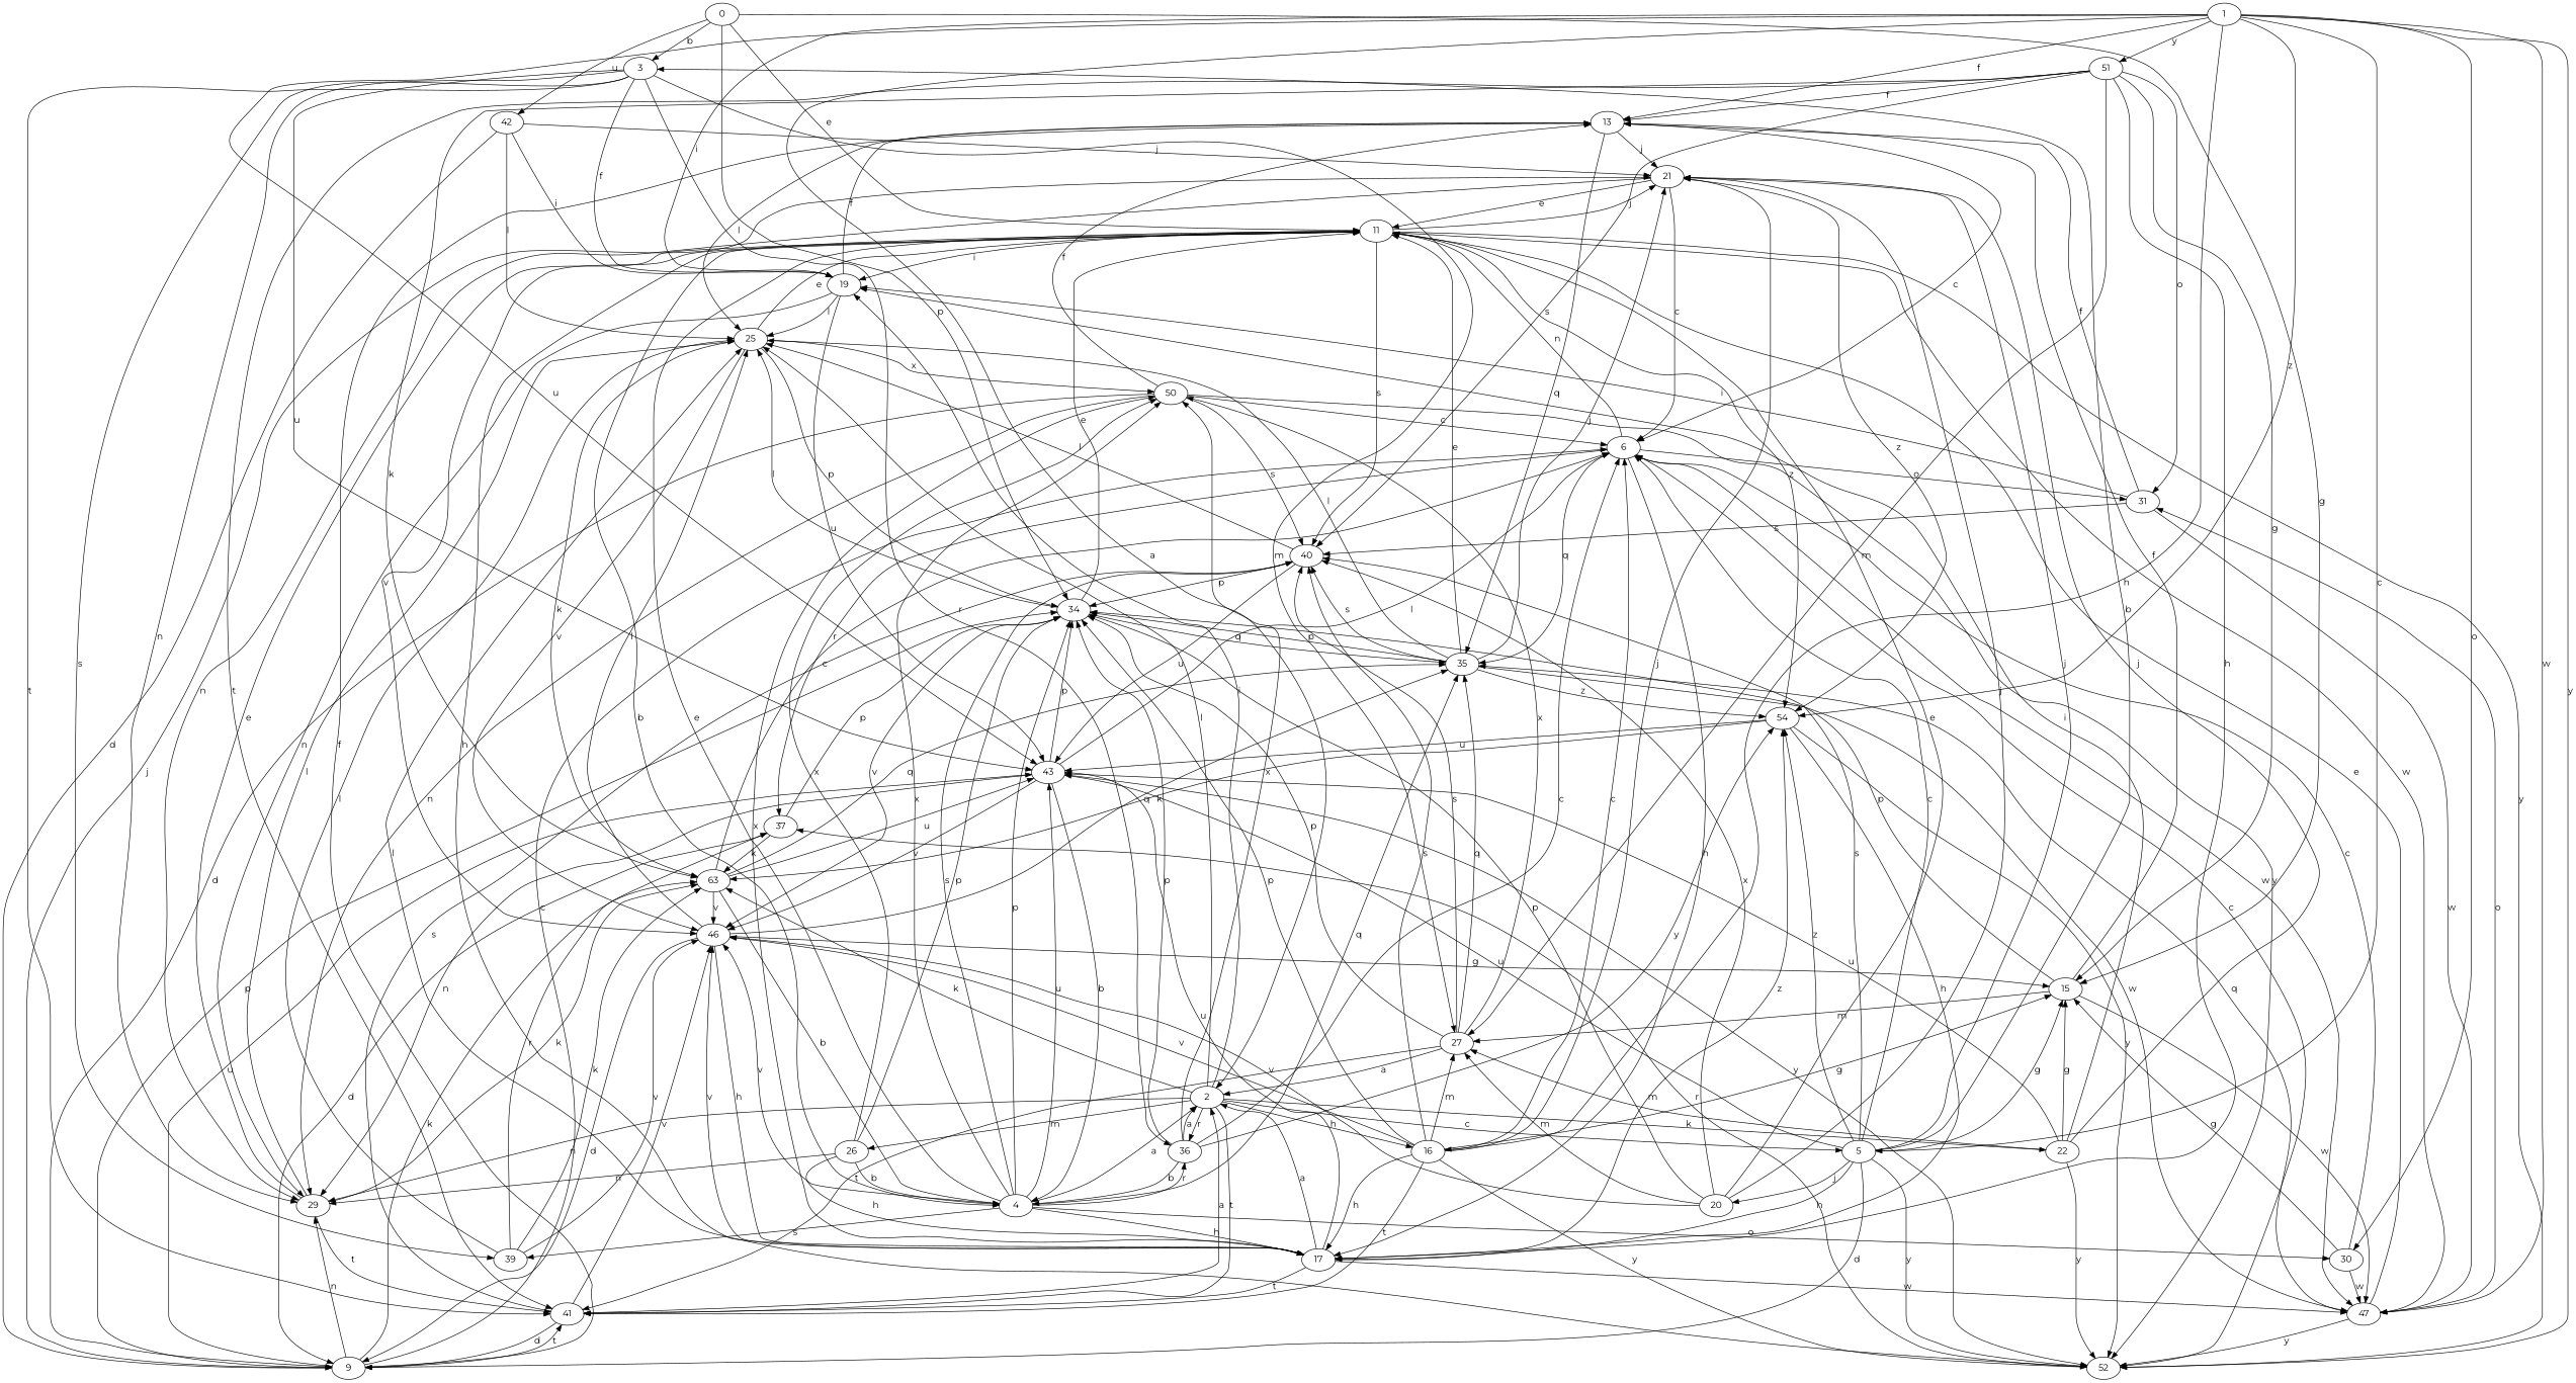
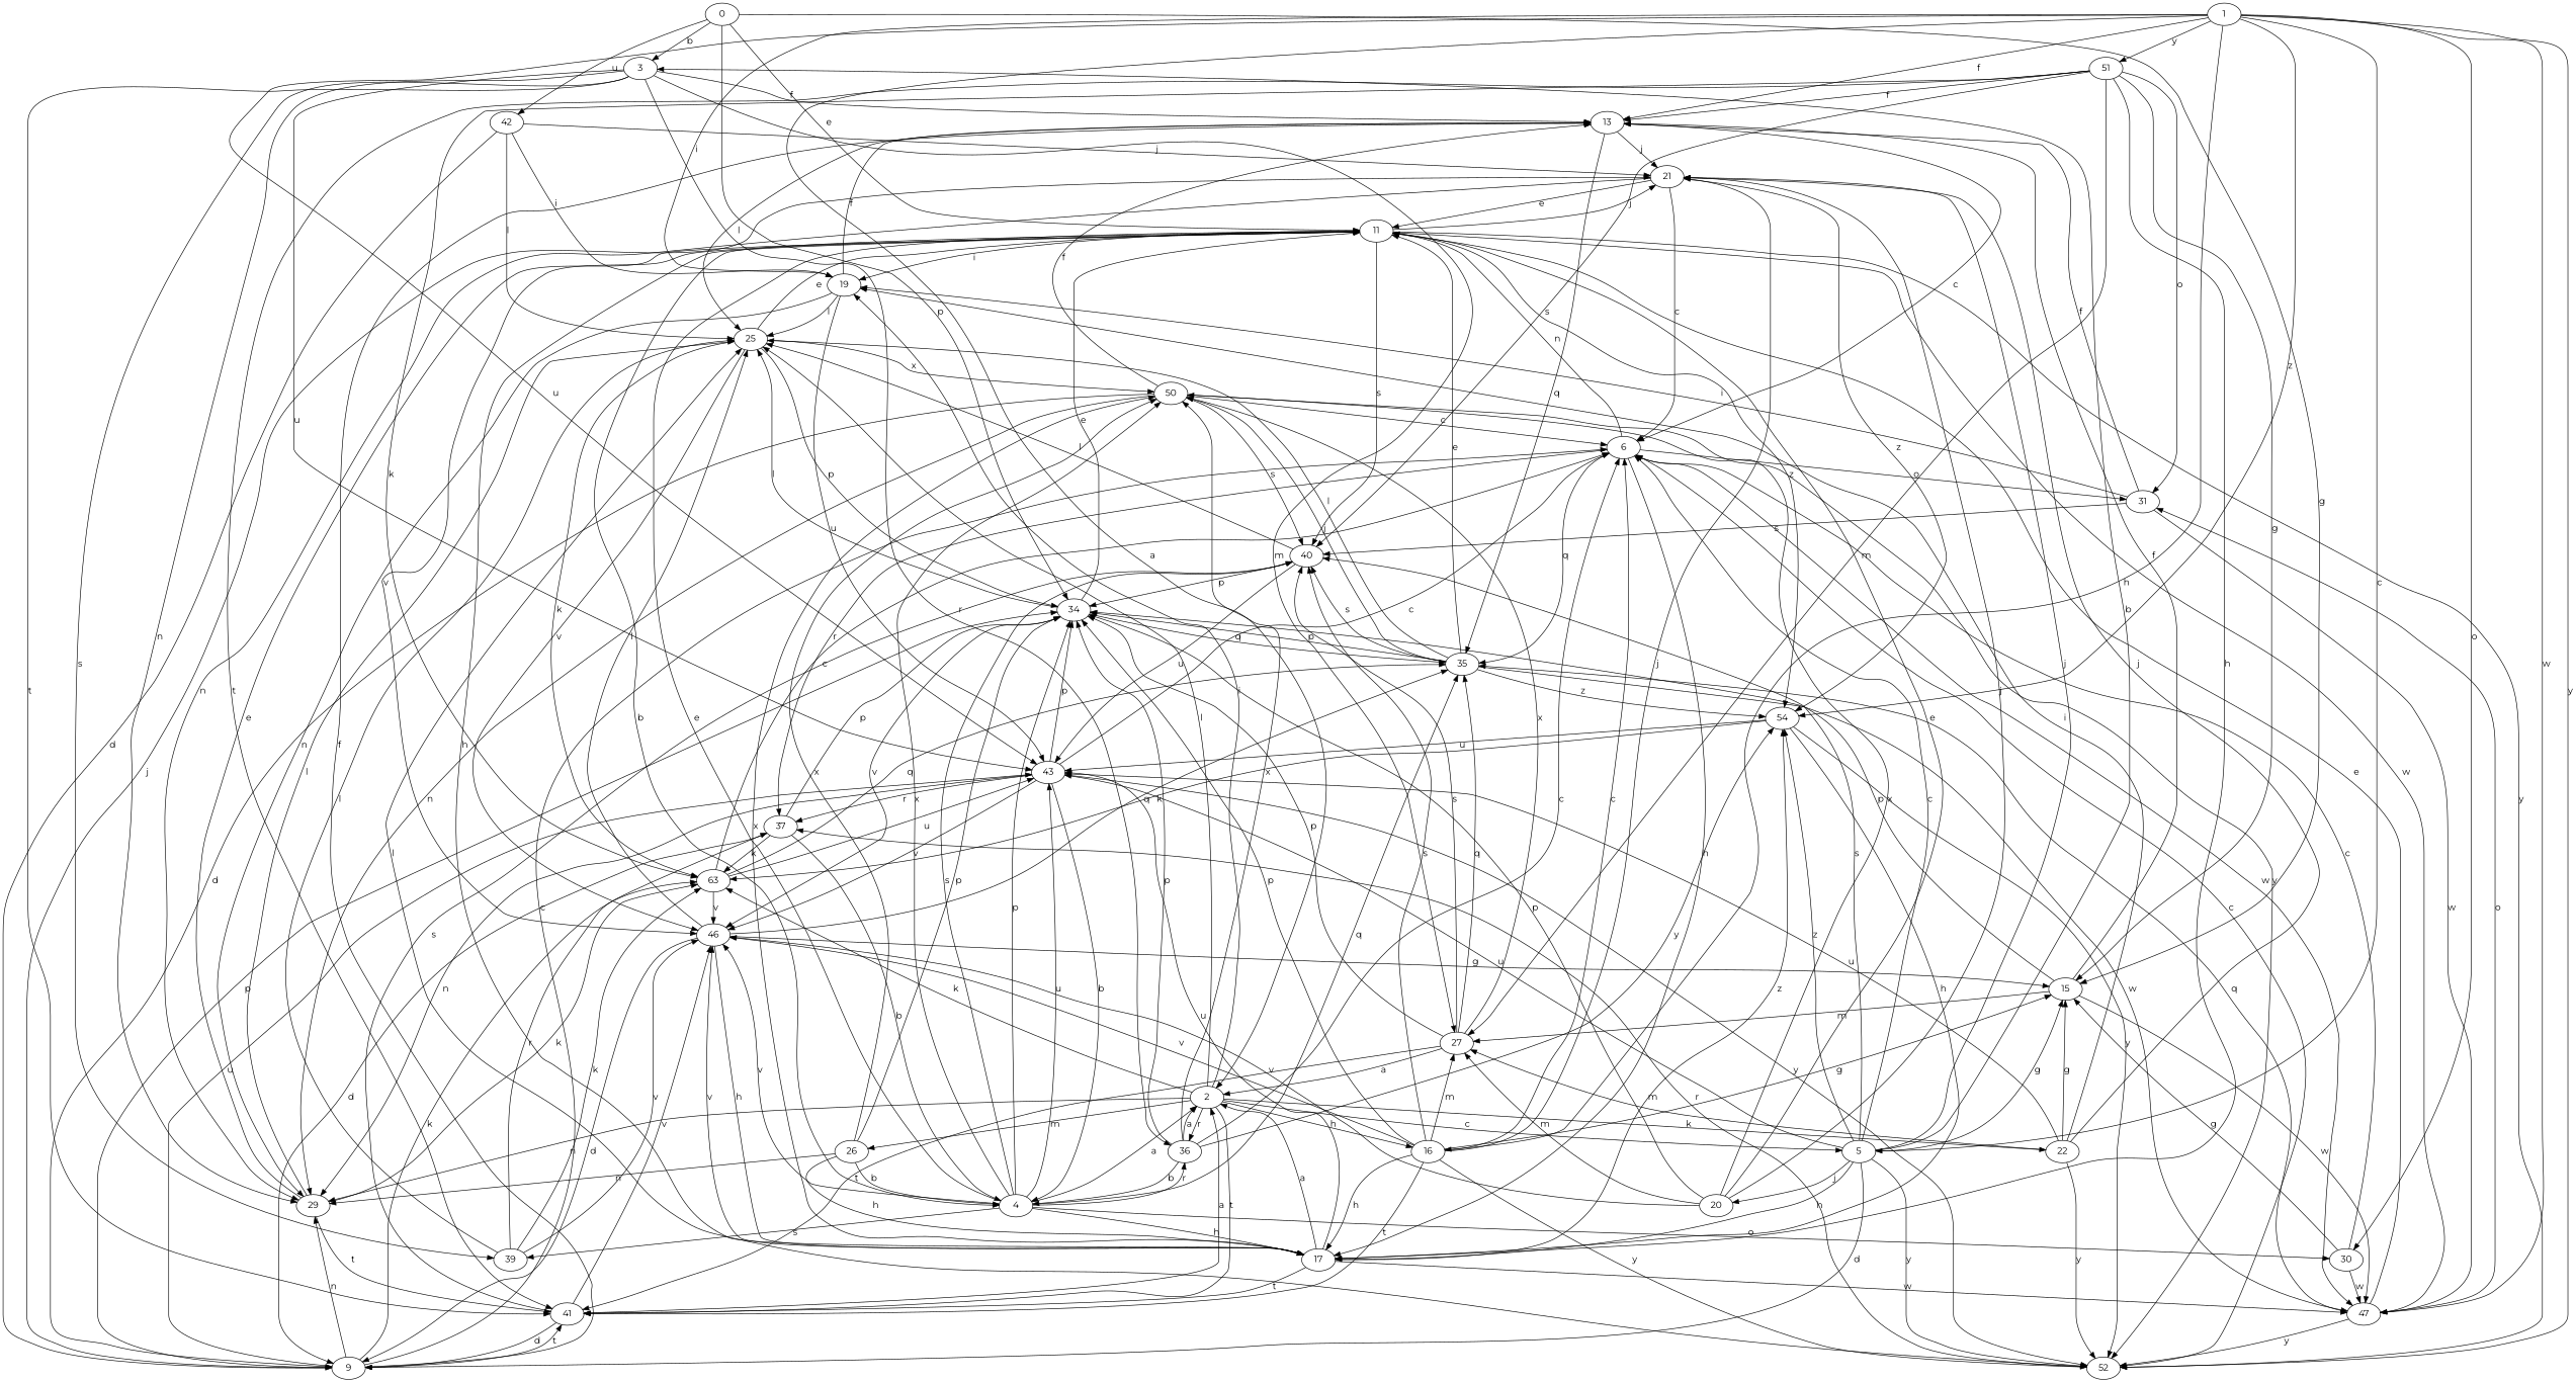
  strict digraph {
    fontname=Montserrat
    node [fontname=Montserrat]
    edge [fontname=Montserrat]
    0
    3
    11
    15
    34
    42
    13
    43
    29
    36
    41
    27
    39
    19
    47
    52
    54
    4
    17
    40
    46
    21
    25
    35
    9
    1
    2
    5
    16
    30
    51
    22
    n33 [label=63]
    26
    6
    20
    37
    31
    50
    0 -> 3 [label=b]
    0 -> 11 [label=e]
    0 -> 15 [label=g]
    0 -> 34 [label=p]
    0 -> 42 [label=u]
-   3 -> 19 [label=f]
+   3 -> 13 [label=f]
    3 -> 43 [label=u]
    3 -> 29 [label=n]
    3 -> 36 [label=r]
    3 -> 41 [label=t]
    3 -> 27 [label=m]
    3 -> 39 [label=s]
    11 -> 19 [label=i]
    11 -> 47 [label=w]
    11 -> 52 [label=y]
    11 -> 54 [label=z]
    11 -> 4 [label=b]
    11 -> 17 [label=h]
    11 -> 40 [label=s]
    11 -> 46 [label=v]
    11 -> 21 [label=j]
    15 -> 34 [label=p]
    15 -> 13 [label=f]
    15 -> 27 [label=m]
    15 -> 47 [label=w]
    34 -> 11 [label=e]
    34 -> 46 [label=v]
    34 -> 25 [label=l]
    34 -> 35 [label=q]
    42 -> 19 [label=i]
    42 -> 21 [label=j]
    42 -> 25 [label=l]
    42 -> 9 [label=d]
    13 -> 21 [label=j]
    13 -> 25 [label=l]
    13 -> 35 [label=q]
    13 -> 6 [label=c]
    43 -> 34 [label=p]
    43 -> 29 [label=n]
    43 -> 52 [label=y]
    43 -> 4 [label=b]
    43 -> 46 [label=v]
-   43 -> 6 [label=l]
+   43 -> 6 [label=c]
+   43 -> 37 [label=r]
    29 -> 11 [label=e]
    29 -> 41 [label=t]
    29 -> 25 [label=l]
    29 -> n33 [label=k]
    36 -> 34 [label=p]
    36 -> 54 [label=y]
    36 -> 4 [label=b]
    36 -> 2 [label=a]
    36 -> 6 [label=c]
    36 -> 50 [label=x]
    41 -> 40 [label=s]
    41 -> 46 [label=v]
    41 -> 9 [label=d]
    41 -> 2 [label=a]
    27 -> 34 [label=p]
    27 -> 41 [label=t]
    27 -> 40 [label=s]
    27 -> 35 [label=q]
    27 -> 2 [label=a]
    27 -> 50 [label=x]
    39 -> 46 [label=v]
    39 -> 25 [label=l]
    39 -> n33 [label=k]
    39 -> 37 [label=r]
    19 -> 13 [label=f]
    19 -> 43 [label=u]
    19 -> 29 [label=n]
    19 -> 25 [label=l]
    47 -> 11 [label=e]
    47 -> 52 [label=y]
    47 -> 35 [label=q]
    47 -> 31 [label=o]
    52 -> 25 [label=l]
    52 -> 6 [label=c]
    52 -> 37 [label=r]
    54 -> 43 [label=u]
    54 -> 52 [label=y]
    54 -> 17 [label=h]
    54 -> n33 [label=k]
    4 -> 11 [label=e]
    4 -> 34 [label=p]
    4 -> 43 [label=u]
    4 -> 36 [label=r]
    4 -> 39 [label=s]
    4 -> 17 [label=h]
    4 -> 40 [label=s]
    4 -> 46 [label=v]
    4 -> 35 [label=q]
    4 -> 2 [label=a]
    4 -> 30 [label=o]
    4 -> 50 [label=x]
    17 -> 43 [label=u]
    17 -> 41 [label=t]
    17 -> 47 [label=w]
    17 -> 54 [label=z]
    17 -> 46 [label=v]
    17 -> 2 [label=a]
    17 -> 50 [label=x]
    40 -> 34 [label=p]
    40 -> 43 [label=u]
    40 -> 25 [label=l]
    46 -> 15 [label=g]
    46 -> 17 [label=h]
    46 -> 25 [label=l]
    46 -> 35 [label=q]
    46 -> 9 [label=d]
    21 -> 11 [label=e]
    21 -> 29 [label=n]
    21 -> 54 [label=z]
    21 -> 6 [label=c]
    25 -> 11 [label=e]
    25 -> 34 [label=p]
    25 -> 46 [label=v]
    25 -> n33 [label=k]
    25 -> 50 [label=x]
    35 -> 11 [label=e]
    35 -> 34 [label=p]
    35 -> 47 [label=w]
    35 -> 54 [label=z]
    35 -> 40 [label=s]
-   35 -> 21 [label=j]
+   35 -> 50 [label=j]
    35 -> 25 [label=l]
    9 -> 34 [label=p]
    9 -> 13 [label=f]
    9 -> 43 [label=u]
    9 -> 29 [label=n]
    9 -> 41 [label=t]
    9 -> 21 [label=j]
    9 -> n33 [label=k]
    9 -> 6 [label=c]
    1 -> 13 [label=f]
    1 -> 43 [label=u]
    1 -> 19 [label=i]
    1 -> 47 [label=w]
    1 -> 52 [label=y]
    1 -> 54 [label=z]
    1 -> 2 [label=a]
    1 -> 5 [label=c]
    1 -> 16 [label=h]
    1 -> 30 [label=o]
    1 -> 51 [label=y]
    2 -> 29 [label=n]
    2 -> 36 [label=r]
    2 -> 41 [label=t]
    2 -> 19 [label=i]
    2 -> 25 [label=l]
    2 -> 5 [label=c]
    2 -> 16 [label=h]
    2 -> 22 [label=k]
    2 -> n33 [label=k]
    2 -> 26 [label=m]
    5 -> 3 [label=b]
    5 -> 15 [label=g]
    5 -> 43 [label=u]
    5 -> 52 [label=y]
    5 -> 54 [label=z]
    5 -> 17 [label=h]
    5 -> 40 [label=s]
    5 -> 21 [label=j]
    5 -> 9 [label=d]
    5 -> 6 [label=c]
    5 -> 20 [label=j]
    16 -> 15 [label=g]
    16 -> 34 [label=p]
    16 -> 41 [label=t]
    16 -> 27 [label=m]
    16 -> 52 [label=y]
    16 -> 17 [label=h]
    16 -> 40 [label=s]
    16 -> 46 [label=v]
    16 -> 21 [label=j]
    16 -> 6 [label=c]
    30 -> 15 [label=g]
    30 -> 47 [label=w]
    30 -> 6 [label=c]
    51 -> 15 [label=g]
    51 -> 13 [label=f]
    51 -> 41 [label=t]
    51 -> 27 [label=m]
    51 -> 17 [label=h]
    51 -> 40 [label=s]
    51 -> n33 [label=k]
    51 -> 31 [label=o]
    22 -> 15 [label=g]
    22 -> 43 [label=u]
    22 -> 27 [label=m]
    22 -> 19 [label=i]
    22 -> 52 [label=y]
    22 -> 21 [label=j]
    n33 -> 43 [label=u]
    n33 -> 46 [label=v]
    n33 -> 35 [label=q]
    n33 -> 6 [label=c]
    26 -> 34 [label=p]
    26 -> 29 [label=n]
    26 -> 4 [label=b]
    26 -> 17 [label=h]
    26 -> 50 [label=x]
    6 -> 11 [label=n]
    6 -> 47 [label=w]
    6 -> 17 [label=h]
    6 -> 35 [label=q]
    6 -> 37 [label=r]
    6 -> 31 [label=o]
    20 -> 11 [label=e]
    20 -> 34 [label=p]
    20 -> 27 [label=m]
    20 -> 46 [label=v]
    20 -> 21 [label=j]
-   20 -> 40 [label=x]
+   20 -> 50 [label=x]
    37 -> 34 [label=p]
-   n33 -> 4 [label=b]
+   37 -> 4 [label=b]
    37 -> 9 [label=d]
    37 -> n33 [label=k]
    31 -> 13 [label=f]
    31 -> 19 [label=i]
    31 -> 47 [label=w]
    31 -> 40 [label=s]
    50 -> 13 [label=f]
    50 -> 29 [label=n]
    50 -> 52 [label=y]
    50 -> 40 [label=s]
    50 -> 9 [label=d]
    50 -> 6 [label=c]
  }
